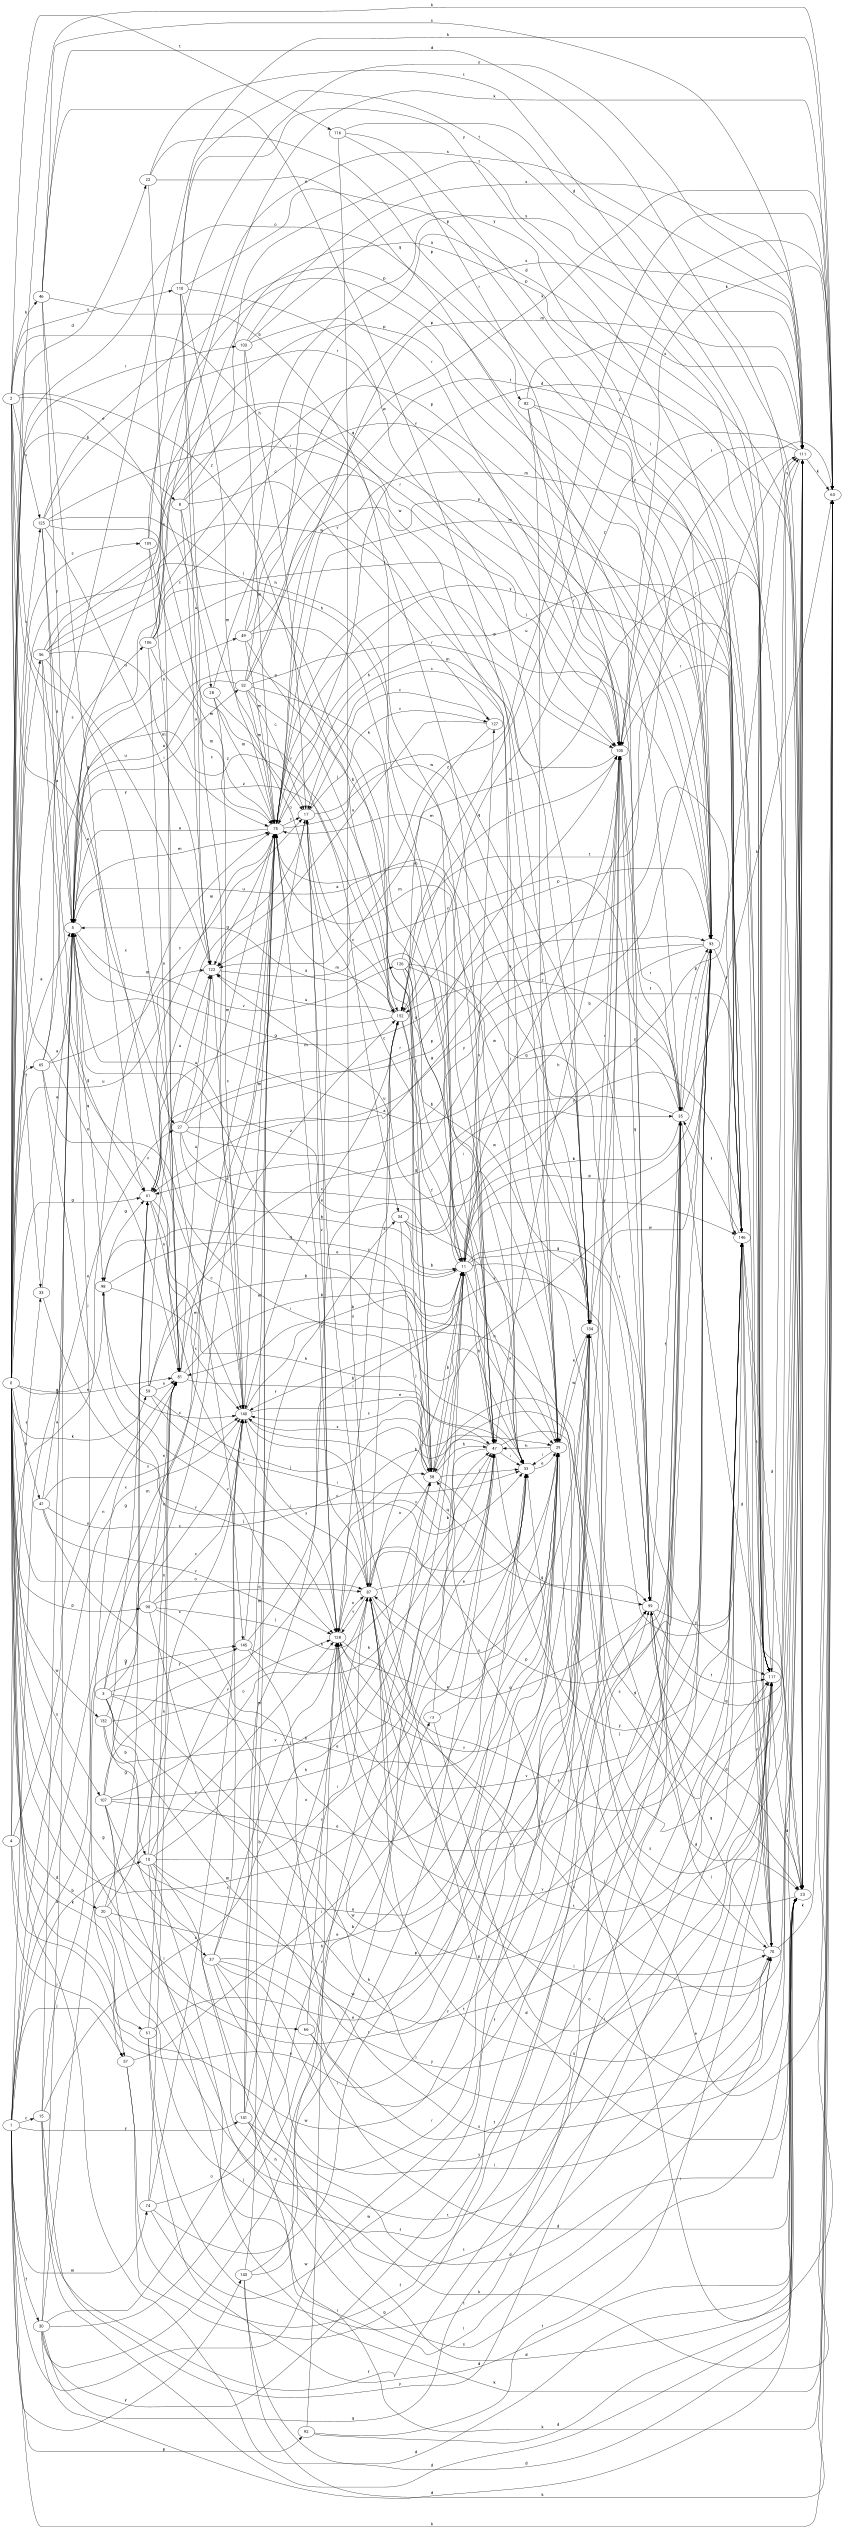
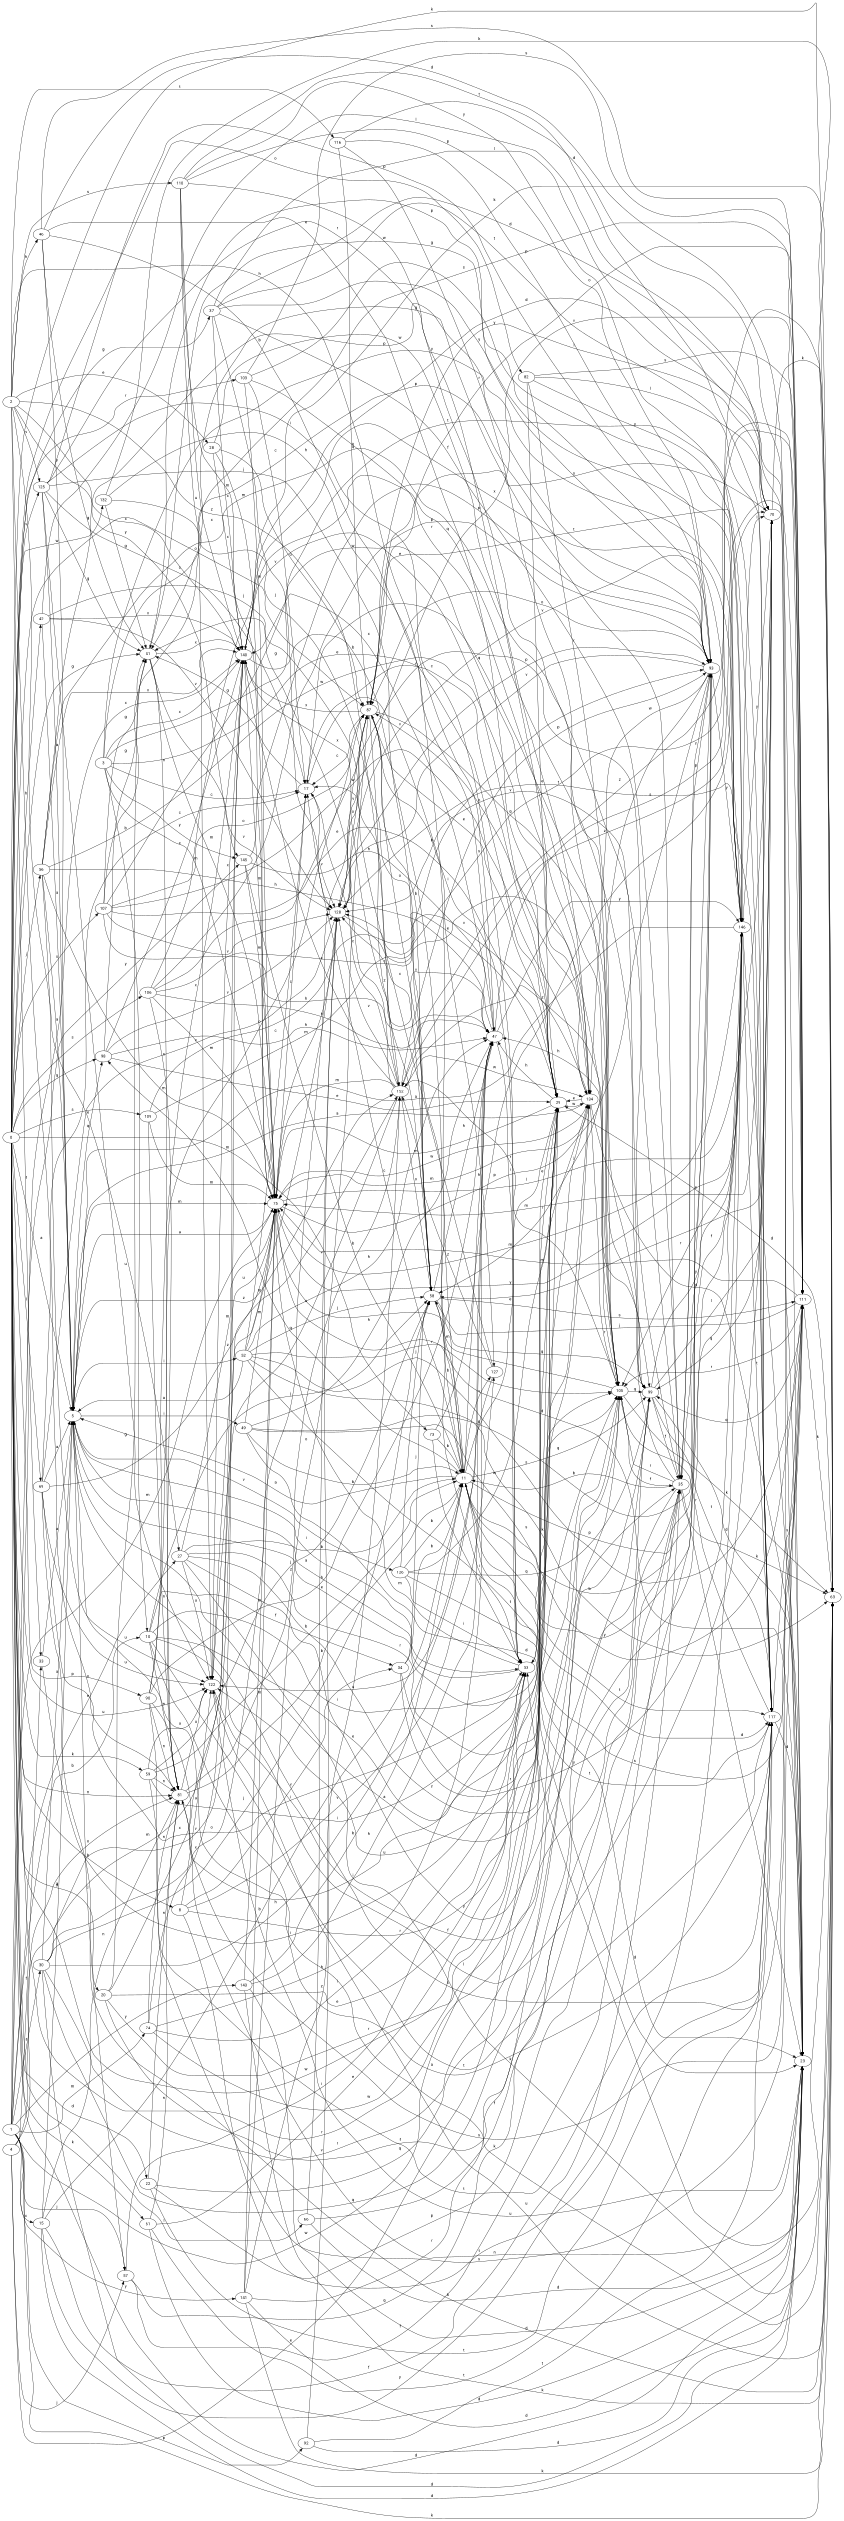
  strict digraph {
    fontname=Roboto
    rankdir=LR
    node [fontname=Roboto]
    edge [fontname=Roboto]
    0
    5
    8
    20
    22
    23
    37
    41
    42
    56
    59
    61
    63
    66
    69
    73
    81
    82
    87
    90
    98
    103
    105
    106
    107
    109
    122
    125
    132
    134
    57
    75
    152
    29
    49
    52
    53
    111
    126
    34
    117
    127
    140
    35
    93
    99
    146
    70
    128
    58
    47
    11
    17
    1
    10
    15
    27
    30
    74
    92
    141
    143
    145
    2
    28
    33
    46
    110
    116
    3
    4
    0 -> 5 [label=a]
    0 -> 8 [label=b]
    0 -> 20 [label=d]
    0 -> 22 [label=d]
    0 -> 23 [label=d]
    0 -> 37 [label=g]
    0 -> 41 [label=g]
    0 -> 42 [label=h]
    0 -> 56 [label=j]
    0 -> 59 [label=k]
    0 -> 61 [label=k]
    0 -> 63 [label=k]
    0 -> 66 [label=l]
    0 -> 69 [label=l]
    0 -> 73 [label=m]
    0 -> 81 [label=n]
    0 -> 82 [label=o]
    0 -> 87 [label=o]
    0 -> 90 [label=p]
    0 -> 98 [label=q]
    0 -> 103 [label=r]
    0 -> 105 [label=r]
    0 -> 106 [label=s]
    0 -> 107 [label=s]
    0 -> 109 [label=s]
    0 -> 122 [label=u]
    0 -> 125 [label=v]
    0 -> 132 [label=w]
    0 -> 134 [label=w]
    5 -> 98 [label=q]
    5 -> 57 [label=j]
    5 -> 75 [label=m]
    5 -> 152 [label=z]
    5 -> 29 [label=e]
    5 -> 49 [label=i]
    5 -> 52 [label=i]
    5 -> 53 [label=i]
    5 -> 111 [label=s]
    5 -> 126 [label=v]
    8 -> 105 [label=r]
    8 -> 122 [label=u]
    8 -> 34 [label=f]
    8 -> 117 [label=t]
    8 -> 127 [label=v]
    20 -> 41 [label=g]
    20 -> 105 [label=r]
    20 -> 29 [label=e]
    20 -> 140 [label=x]
    20 -> 35 [label=f]
    22 -> 81 [label=n]
    22 -> 117 [label=t]
    22 -> 93 [label=p]
    22 -> 99 [label=q]
    23 -> 81 [label=n]
    23 -> 122 [label=u]
    37 -> 23 [label=d]
    37 -> 117 [label=t]
    37 -> 140 [label=x]
    37 -> 35 [label=f]
    37 -> 146 [label=y]
    37 -> 70 [label=l]
    37 -> 128 [label=v]
    41 -> 81 [label=n]
    41 -> 75 [label=m]
    41 -> 140 [label=x]
    41 -> 93 [label=p]
    41 -> 128 [label=v]
    42 -> 5 [label=a]
    42 -> 140 [label=x]
    42 -> 70 [label=l]
    42 -> 128 [label=v]
    42 -> 58 [label=j]
    56 -> 5 [label=a]
    56 -> 122 [label=u]
    56 -> 134 [label=w]
    56 -> 75 [label=m]
    56 -> 140 [label=x]
    56 -> 93 [label=p]
    56 -> 99 [label=q]
    56 -> 47 [label=h]
    59 -> 81 [label=n]
    59 -> 122 [label=u]
    59 -> 53 [label=i]
    59 -> 111 [label=s]
    59 -> 58 [label=j]
    59 -> 11 [label=b]
    61 -> 23 [label=d]
    61 -> 81 [label=n]
    61 -> 29 [label=e]
    61 -> 117 [label=t]
    63 -> 122 [label=u]
    63 -> 152 [label=z]
    63 -> 29 [label=e]
    63 -> 53 [label=i]
    66 -> 23 [label=d]
    66 -> 35 [label=f]
    66 -> 128 [label=v]
    69 -> 5 [label=a]
    69 -> 63 [label=k]
+   69 -> 122 [label=u]
    69 -> 152 [label=z]
    69 -> 53 [label=i]
    69 -> 128 [label=v]
    69 -> 17 [label=c]
    73 -> 53 [label=i]
    73 -> 70 [label=l]
    73 -> 11 [label=b]
    81 -> 122 [label=u]
    81 -> 152 [label=z]
    81 -> 53 [label=i]
    81 -> 11 [label=b]
    82 -> 105 [label=r]
    82 -> 29 [label=e]
    82 -> 111 [label=s]
    82 -> 146 [label=y]
    82 -> 70 [label=l]
    87 -> 152 [label=z]
    87 -> 29 [label=e]
    87 -> 53 [label=i]
    87 -> 117 [label=t]
    87 -> 140 [label=x]
    87 -> 99 [label=q]
    87 -> 70 [label=l]
    87 -> 128 [label=v]
    87 -> 11 [label=b]
    87 -> 17 [label=c]
    90 -> 81 [label=n]
    90 -> 87 [label=o]
    90 -> 111 [label=s]
    90 -> 117 [label=t]
    90 -> 140 [label=x]
    90 -> 47 [label=h]
    98 -> 41 [label=g]
    98 -> 29 [label=e]
    98 -> 140 [label=x]
    98 -> 128 [label=v]
    98 -> 47 [label=h]
    103 -> 105 [label=r]
    103 -> 75 [label=m]
    103 -> 111 [label=s]
    103 -> 146 [label=y]
    103 -> 17 [label=c]
    105 -> 63 [label=k]
    105 -> 75 [label=m]
    105 -> 35 [label=f]
    105 -> 99 [label=q]
    105 -> 47 [label=h]
    106 -> 63 [label=k]
    106 -> 81 [label=n]
    106 -> 105 [label=r]
    106 -> 75 [label=m]
    106 -> 35 [label=f]
    106 -> 93 [label=p]
    106 -> 47 [label=h]
    107 -> 41 [label=g]
    107 -> 87 [label=o]
    107 -> 134 [label=w]
    107 -> 29 [label=e]
    107 -> 111 [label=s]
    107 -> 117 [label=t]
    107 -> 128 [label=v]
    107 -> 47 [label=h]
    109 -> 81 [label=n]
    109 -> 75 [label=m]
    109 -> 111 [label=s]
    109 -> 93 [label=p]
    122 -> 140 [label=x]
    122 -> 35 [label=f]
    125 -> 5 [label=a]
    125 -> 41 [label=g]
    125 -> 105 [label=r]
    125 -> 122 [label=u]
    125 -> 53 [label=i]
    125 -> 93 [label=p]
    125 -> 58 [label=j]
    125 -> 17 [label=c]
    132 -> 41 [label=g]
    132 -> 63 [label=k]
    132 -> 58 [label=j]
    132 -> 47 [label=h]
    134 -> 5 [label=a]
    134 -> 23 [label=d]
    134 -> 87 [label=o]
    134 -> 105 [label=r]
    134 -> 75 [label=m]
    134 -> 29 [label=e]
    134 -> 128 [label=v]
    57 -> 53 [label=i]
    57 -> 35 [label=f]
    57 -> 99 [label=q]
    75 -> 5 [label=a]
    75 -> 23 [label=d]
    75 -> 122 [label=u]
    75 -> 134 [label=w]
    75 -> 93 [label=p]
    75 -> 146 [label=y]
    75 -> 70 [label=l]
    75 -> 17 [label=c]
    152 -> 41 [label=g]
    152 -> 105 [label=r]
    152 -> 122 [label=u]
    152 -> 134 [label=w]
    152 -> 75 [label=m]
    152 -> 140 [label=x]
    152 -> 93 [label=p]
    152 -> 128 [label=v]
-   152 -> 58 [label=j]
+   152 -> 58 [label=o]
    152 -> 17 [label=c]
    29 -> 122 [label=u]
    29 -> 134 [label=w]
    29 -> 75 [label=m]
    29 -> 53 [label=i]
    29 -> 47 [label=h]
    29 -> 17 [label=c]
    49 -> 23 [label=d]
    49 -> 75 [label=m]
    49 -> 111 [label=s]
    49 -> 93 [label=p]
    49 -> 47 [label=h]
    49 -> 11 [label=b]
    52 -> 5 [label=a]
    52 -> 63 [label=k]
    52 -> 105 [label=r]
    52 -> 75 [label=m]
    52 -> 111 [label=s]
    52 -> 117 [label=t]
    52 -> 58 [label=j]
    52 -> 47 [label=h]
    52 -> 17 [label=c]
    53 -> 5 [label=a]
    53 -> 75 [label=m]
    53 -> 29 [label=e]
    111 -> 63 [label=k]
    111 -> 87 [label=o]
    111 -> 105 [label=r]
    111 -> 75 [label=m]
    111 -> 152 [label=z]
    111 -> 99 [label=q]
    111 -> 128 [label=v]
    111 -> 58 [label=j]
    126 -> 134 [label=w]
    126 -> 53 [label=i]
    126 -> 117 [label=t]
    126 -> 99 [label=q]
    126 -> 58 [label=j]
    126 -> 11 [label=b]
    34 -> 105 [label=r]
    34 -> 146 [label=y]
    34 -> 58 [label=j]
    34 -> 11 [label=b]
    117 -> 5 [label=a]
    117 -> 23 [label=d]
    117 -> 105 [label=r]
    117 -> 111 [label=s]
    127 -> 122 [label=u]
    127 -> 152 [label=z]
    127 -> 17 [label=c]
    140 -> 23 [label=d]
    140 -> 75 [label=m]
    140 -> 29 [label=e]
    140 -> 99 [label=q]
    140 -> 11 [label=b]
    35 -> 5 [label=a]
    35 -> 23 [label=d]
    35 -> 41 [label=g]
    35 -> 63 [label=k]
    35 -> 105 [label=r]
    35 -> 152 [label=z]
    35 -> 93 [label=p]
    35 -> 128 [label=v]
    35 -> 11 [label=b]
    93 -> 41 [label=g]
    93 -> 87 [label=o]
    93 -> 134 [label=w]
    93 -> 35 [label=f]
    93 -> 146 [label=y]
    93 -> 128 [label=v]
    93 -> 58 [label=j]
    93 -> 11 [label=b]
    99 -> 23 [label=d]
    99 -> 117 [label=t]
    99 -> 35 [label=f]
    99 -> 146 [label=y]
    99 -> 70 [label=l]
    146 -> 5 [label=a]
    146 -> 23 [label=d]
    146 -> 105 [label=r]
    146 -> 75 [label=m]
    146 -> 117 [label=t]
    146 -> 140 [label=x]
    146 -> 35 [label=f]
    146 -> 70 [label=l]
    146 -> 128 [label=v]
    70 -> 63 [label=k]
    70 -> 87 [label=o]
    70 -> 75 [label=m]
    70 -> 99 [label=q]
    70 -> 146 [label=y]
    70 -> 58 [label=j]
    128 -> 87 [label=o]
    128 -> 75 [label=m]
    128 -> 29 [label=e]
    128 -> 117 [label=t]
    128 -> 93 [label=p]
    58 -> 87 [label=o]
    58 -> 53 [label=i]
    58 -> 111 [label=s]
    58 -> 140 [label=x]
    58 -> 99 [label=q]
    58 -> 47 [label=h]
    58 -> 11 [label=b]
    47 -> 53 [label=i]
    47 -> 111 [label=s]
    47 -> 140 [label=x]
    47 -> 146 [label=y]
    47 -> 128 [label=v]
    11 -> 5 [label=a]
    11 -> 23 [label=d]
    11 -> 98 [label=q]
    11 -> 29 [label=e]
    11 -> 111 [label=s]
    11 -> 117 [label=t]
    11 -> 127 [label=v]
    11 -> 93 [label=p]
    11 -> 99 [label=q]
    11 -> 146 [label=y]
    11 -> 47 [label=h]
    11 -> 17 [label=c]
    17 -> 41 [label=g]
    17 -> 127 [label=v]
    17 -> 99 [label=q]
    17 -> 128 [label=v]
    1 -> 63 [label=k]
    1 -> 134 [label=w]
    1 -> 57 [label=j]
    1 -> 75 [label=m]
    1 -> 140 [label=x]
    1 -> 10 [label=b]
    1 -> 15 [label=c]
    1 -> 27 [label=e]
    1 -> 30 [label=f]
    1 -> 74 [label=m]
    1 -> 92 [label=p]
    1 -> 141 [label=y]
    1 -> 143 [label=y]
    1 -> 145 [label=y]
    10 -> 63 [label=k]
    10 -> 81 [label=n]
    10 -> 29 [label=e]
    10 -> 53 [label=i]
    10 -> 34 [label=f]
    10 -> 117 [label=t]
    10 -> 70 [label=l]
    10 -> 58 [label=j]
    15 -> 5 [label=a]
    15 -> 23 [label=d]
    15 -> 81 [label=n]
    15 -> 35 [label=f]
    15 -> 146 [label=y]
    15 -> 11 [label=b]
    27 -> 63 [label=k]
    27 -> 105 [label=r]
    27 -> 122 [label=u]
    27 -> 75 [label=m]
    27 -> 35 [label=f]
    27 -> 146 [label=y]
    27 -> 11 [label=b]
    30 -> 5 [label=a]
    30 -> 23 [label=d]
    30 -> 87 [label=o]
    30 -> 105 [label=r]
    30 -> 99 [label=q]
    30 -> 128 [label=v]
    30 -> 58 [label=j]
    30 -> 47 [label=h]
    74 -> 81 [label=n]
    74 -> 134 [label=w]
    74 -> 53 [label=i]
    74 -> 140 [label=x]
    74 -> 47 [label=h]
    92 -> 23 [label=d]
    92 -> 117 [label=t]
    92 -> 128 [label=v]
    141 -> 23 [label=d]
    141 -> 63 [label=k]
    141 -> 87 [label=o]
    141 -> 105 [label=r]
    141 -> 75 [label=m]
    141 -> 152 [label=z]
    143 -> 23 [label=d]
    143 -> 63 [label=k]
    143 -> 75 [label=m]
    143 -> 47 [label=h]
    143 -> 11 [label=b]
    145 -> 75 [label=m]
    145 -> 93 [label=p]
    145 -> 47 [label=h]
    145 -> 11 [label=b]
    2 -> 81 [label=n]
    2 -> 125 [label=v]
    2 -> 152 [label=z]
    2 -> 140 [label=x]
    2 -> 47 [label=h]
    2 -> 27 [label=e]
    2 -> 145 [label=y]
    2 -> 28 [label=e]
    2 -> 33 [label=f]
    2 -> 46 [label=h]
    2 -> 110 [label=s]
    2 -> 116 [label=t]
    28 -> 87 [label=o]
    28 -> 134 [label=w]
    28 -> 75 [label=m]
    28 -> 140 [label=x]
    33 -> 5 [label=a]
    33 -> 53 [label=i]
    46 -> 5 [label=y]
    46 -> 23 [label=d]
    46 -> 41 [label=g]
    46 -> 29 [label=e]
    46 -> 111 [label=s]
    46 -> 11 [label=b]
    110 -> 122 [label=u]
    110 -> 134 [label=w]
    110 -> 75 [label=m]
    110 -> 117 [label=t]
    110 -> 140 [label=x]
    110 -> 93 [label=p]
    110 -> 146 [label=y]
    116 -> 23 [label=d]
    116 -> 87 [label=o]
    116 -> 105 [label=r]
    116 -> 93 [label=p]
    3 -> 134 [label=w]
    3 -> 75 [label=m]
    3 -> 29 [label=e]
    3 -> 140 [label=x]
    3 -> 93 [label=p]
    3 -> 146 [label=y]
    3 -> 17 [label=c]
    3 -> 10 [label=b]
    3 -> 145 [label=y]
    4 -> 81 [label=n]
    4 -> 57 [label=j]
    4 -> 75 [label=m]
    4 -> 29 [label=e]
    4 -> 33 [label=f]
  }
